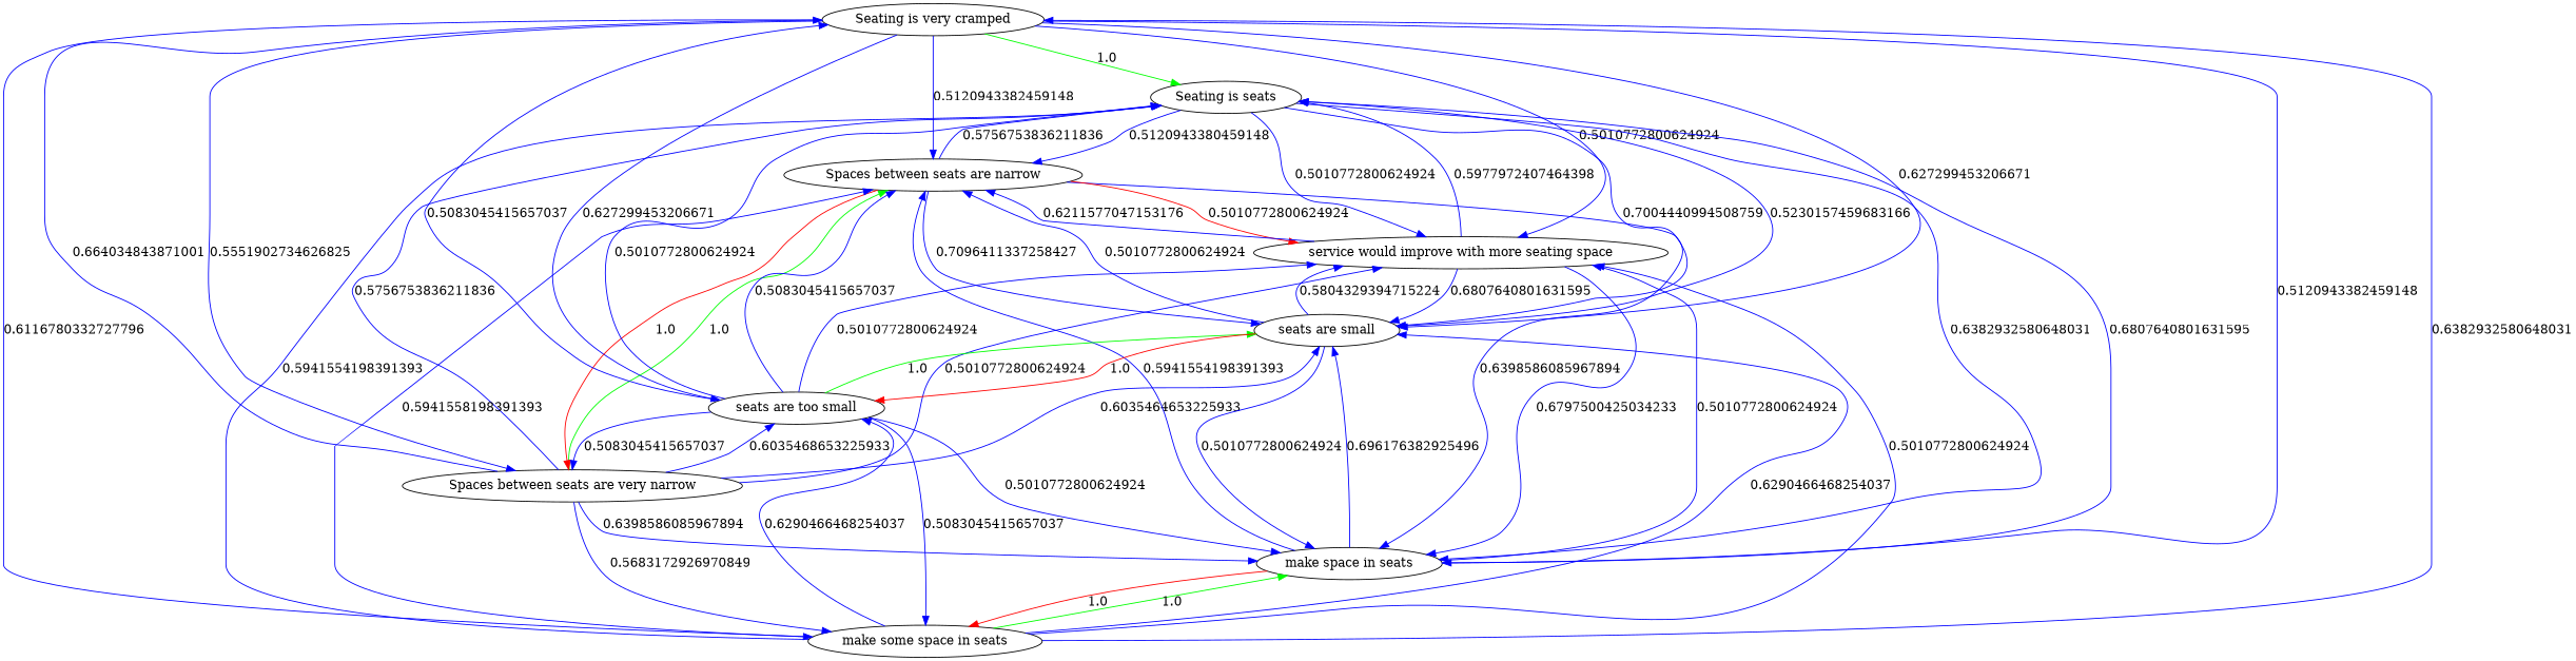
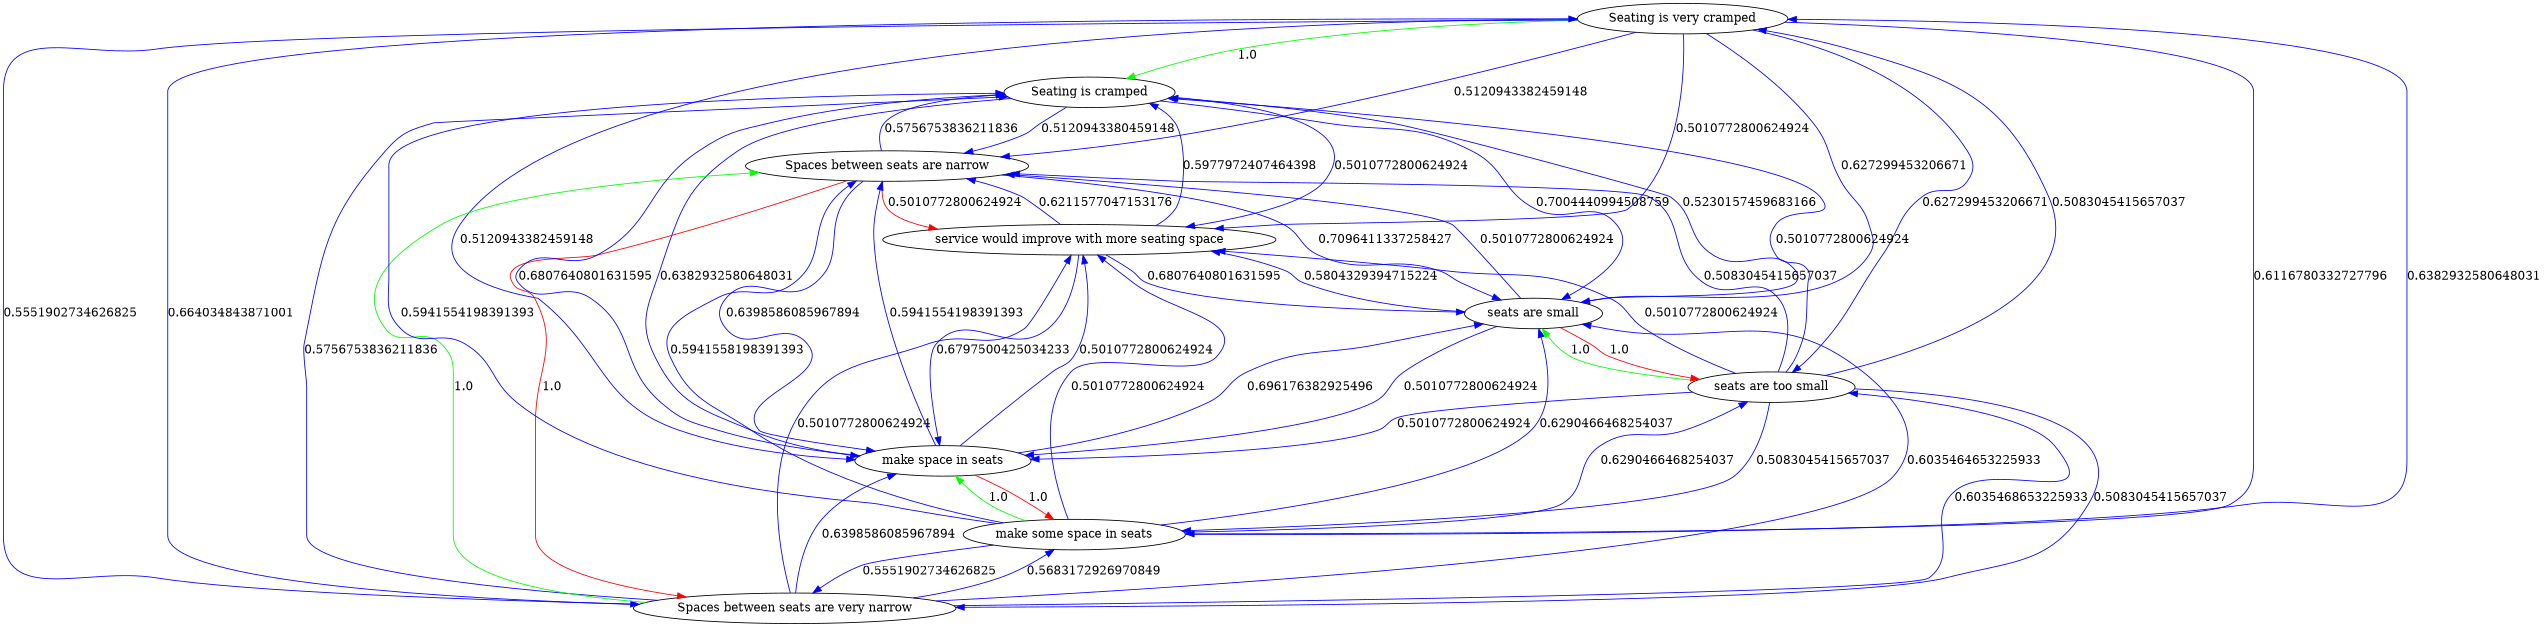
  digraph {
    edge [color=blue]
    "Seating is very cramped"
-   "Seating is cramped" [label="Seating is seats"]
+   "Seating is cramped"
    "Spaces between seats are very narrow"
    "Spaces between seats are narrow"
    "make some space in seats"
    "make space in seats"
    "seats are too small"
    "seats are small"
    "service would improve with more seating space"
    "Seating is very cramped" -> "Seating is cramped" [color=green label=1.0]
    "Seating is very cramped" -> "Spaces between seats are very narrow" [label=0.5551902734626825]
    "Seating is very cramped" -> "Spaces between seats are narrow" [label=0.5120943382459148]
    "Seating is very cramped" -> "make some space in seats" [label=0.6116780332727796]
    "Seating is very cramped" -> "make space in seats" [label=0.5120943382459148]
    "Seating is very cramped" -> "seats are too small" [label=0.627299453206671]
    "Seating is very cramped" -> "seats are small" [label=0.627299453206671]
    "Seating is very cramped" -> "service would improve with more seating space" [label=0.5010772800624924]
    "Seating is cramped" -> "Spaces between seats are narrow" [label=0.5120943380459148]
    "Seating is cramped" -> "make space in seats" [label=0.6382932580648031]
    "Seating is cramped" -> "seats are small" [label=0.7004440994508759]
    "Seating is cramped" -> "service would improve with more seating space" [label=0.5010772800624924]
    "Spaces between seats are very narrow" -> "Seating is very cramped" [label=0.664034843871001]
    "Spaces between seats are very narrow" -> "Seating is cramped" [label=0.5756753836211836]
    "Spaces between seats are very narrow" -> "Spaces between seats are narrow" [color=green label=1.0]
    "Spaces between seats are very narrow" -> "make some space in seats" [label=0.5683172926970849]
    "Spaces between seats are very narrow" -> "make space in seats" [label=0.6398586085967894]
    "Spaces between seats are very narrow" -> "seats are too small" [label=0.6035468653225933]
    "Spaces between seats are very narrow" -> "seats are small" [label=0.6035464653225933]
    "Spaces between seats are very narrow" -> "service would improve with more seating space" [label=0.5010772800624924]
    "Spaces between seats are narrow" -> "Seating is cramped" [label=0.5756753836211836]
    "Spaces between seats are narrow" -> "Spaces between seats are very narrow" [color=red label=1.0]
    "Spaces between seats are narrow" -> "make space in seats" [label=0.6398586085967894]
    "Spaces between seats are narrow" -> "seats are small" [label=0.7096411337258427]
    "Spaces between seats are narrow" -> "service would improve with more seating space" [color=red label=0.5010772800624924]
    "make some space in seats" -> "Seating is very cramped" [label=0.6382932580648031]
    "make some space in seats" -> "Seating is cramped" [label=0.5941554198391393]
+   "make some space in seats" -> "Spaces between seats are very narrow" [label=0.5551902734626825]
    "make some space in seats" -> "Spaces between seats are narrow" [label=0.5941558198391393]
    "make some space in seats" -> "make space in seats" [color=green label=1.0]
    "make some space in seats" -> "seats are too small" [label=0.6290466468254037]
    "make some space in seats" -> "seats are small" [label=0.6290466468254037]
    "make some space in seats" -> "service would improve with more seating space" [label=0.5010772800624924]
    "make space in seats" -> "Seating is cramped" [label=0.6807640801631595]
    "make space in seats" -> "Spaces between seats are narrow" [label=0.5941554198391393]
    "make space in seats" -> "make some space in seats" [color=red label=1.0]
    "make space in seats" -> "seats are small" [label=0.696176382925496]
    "make space in seats" -> "service would improve with more seating space" [label=0.5010772800624924]
    "seats are too small" -> "Seating is very cramped" [label=0.5083045415657037]
    "seats are too small" -> "Seating is cramped" [label=0.5010772800624924]
    "seats are too small" -> "Spaces between seats are very narrow" [label=0.5083045415657037]
    "seats are too small" -> "Spaces between seats are narrow" [label=0.5083045415657037]
    "seats are too small" -> "make some space in seats" [label=0.5083045415657037]
    "seats are too small" -> "make space in seats" [label=0.5010772800624924]
    "seats are too small" -> "seats are small" [color=green label=1.0]
    "seats are too small" -> "service would improve with more seating space" [label=0.5010772800624924]
    "seats are small" -> "Seating is cramped" [label=0.5230157459683166]
    "seats are small" -> "Spaces between seats are narrow" [label=0.5010772800624924]
    "seats are small" -> "make space in seats" [label=0.5010772800624924]
    "seats are small" -> "seats are too small" [color=red label=1.0]
    "seats are small" -> "service would improve with more seating space" [label=0.5804329394715224]
    "service would improve with more seating space" -> "Seating is cramped" [label=0.5977972407464398]
    "service would improve with more seating space" -> "Spaces between seats are narrow" [label=0.6211577047153176]
    "service would improve with more seating space" -> "make space in seats" [label=0.6797500425034233]
    "service would improve with more seating space" -> "seats are small" [label=0.6807640801631595]
  }
